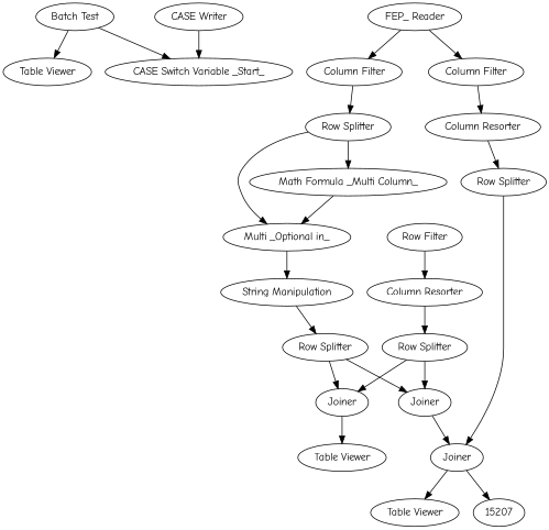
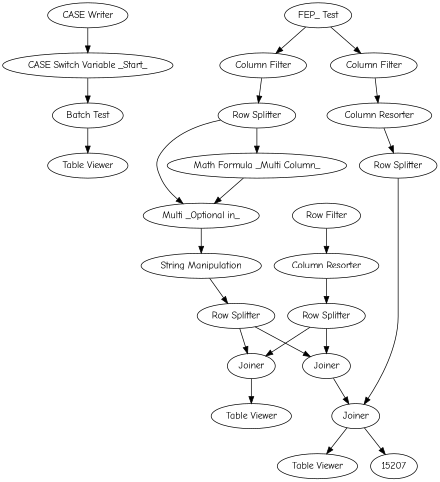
  digraph {
    fontname="Comic Neue"
    rankdir=TB
    node [fontname="Comic Neue"]
    edge [fontname="Comic Neue"]
    n1 [label="Batch Test"]
    n2 [label="Table Viewer"]
    n3 [label="CASE Switch Variable _Start_"]
    n4 [label="CASE Writer"]
-   n5 [label="FEP_ Reader"]
+   n5 [label="FEP_ Test"]
    n6 [label="Column Filter"]
    n7 [label="Column Filter"]
    n8 [label="Row Filter"]
    n9 [label="Column Resorter"]
    n10 [label="Row Splitter"]
    n11 [label="Column Resorter"]
    n12 [label="Math Formula _Multi Column_"]
    n13 [label="Multi _Optional in_"]
    n14 [label="String Manipulation"]
    n15 [label="Row Splitter"]
    n16 [label=Joiner]
    n17 [label=Joiner]
    n18 [label="Row Splitter"]
    n19 [label=Joiner]
    n20 [label="Table Viewer"]
    n21 [label="Table Viewer"]
    15207
    n23 [label="Row Splitter"]
    n1 -> n2
-   n1 -> n3
+   n3 -> n1
    n4 -> n3
    n5 -> n6
    n5 -> n7
    n6 -> n10
    n7 -> n11
    n8 -> n9
    n9 -> n18
    n10 -> n12
    n10 -> n13
    n11 -> n23
    n12 -> n13
    n13 -> n14
    n14 -> n15
    n15 -> n16
    n15 -> n17
    n16 -> n19
    n17 -> n20
    n18 -> n16
    n18 -> n17
    n19 -> n21
    n19 -> 15207
    n23 -> n19
  }
